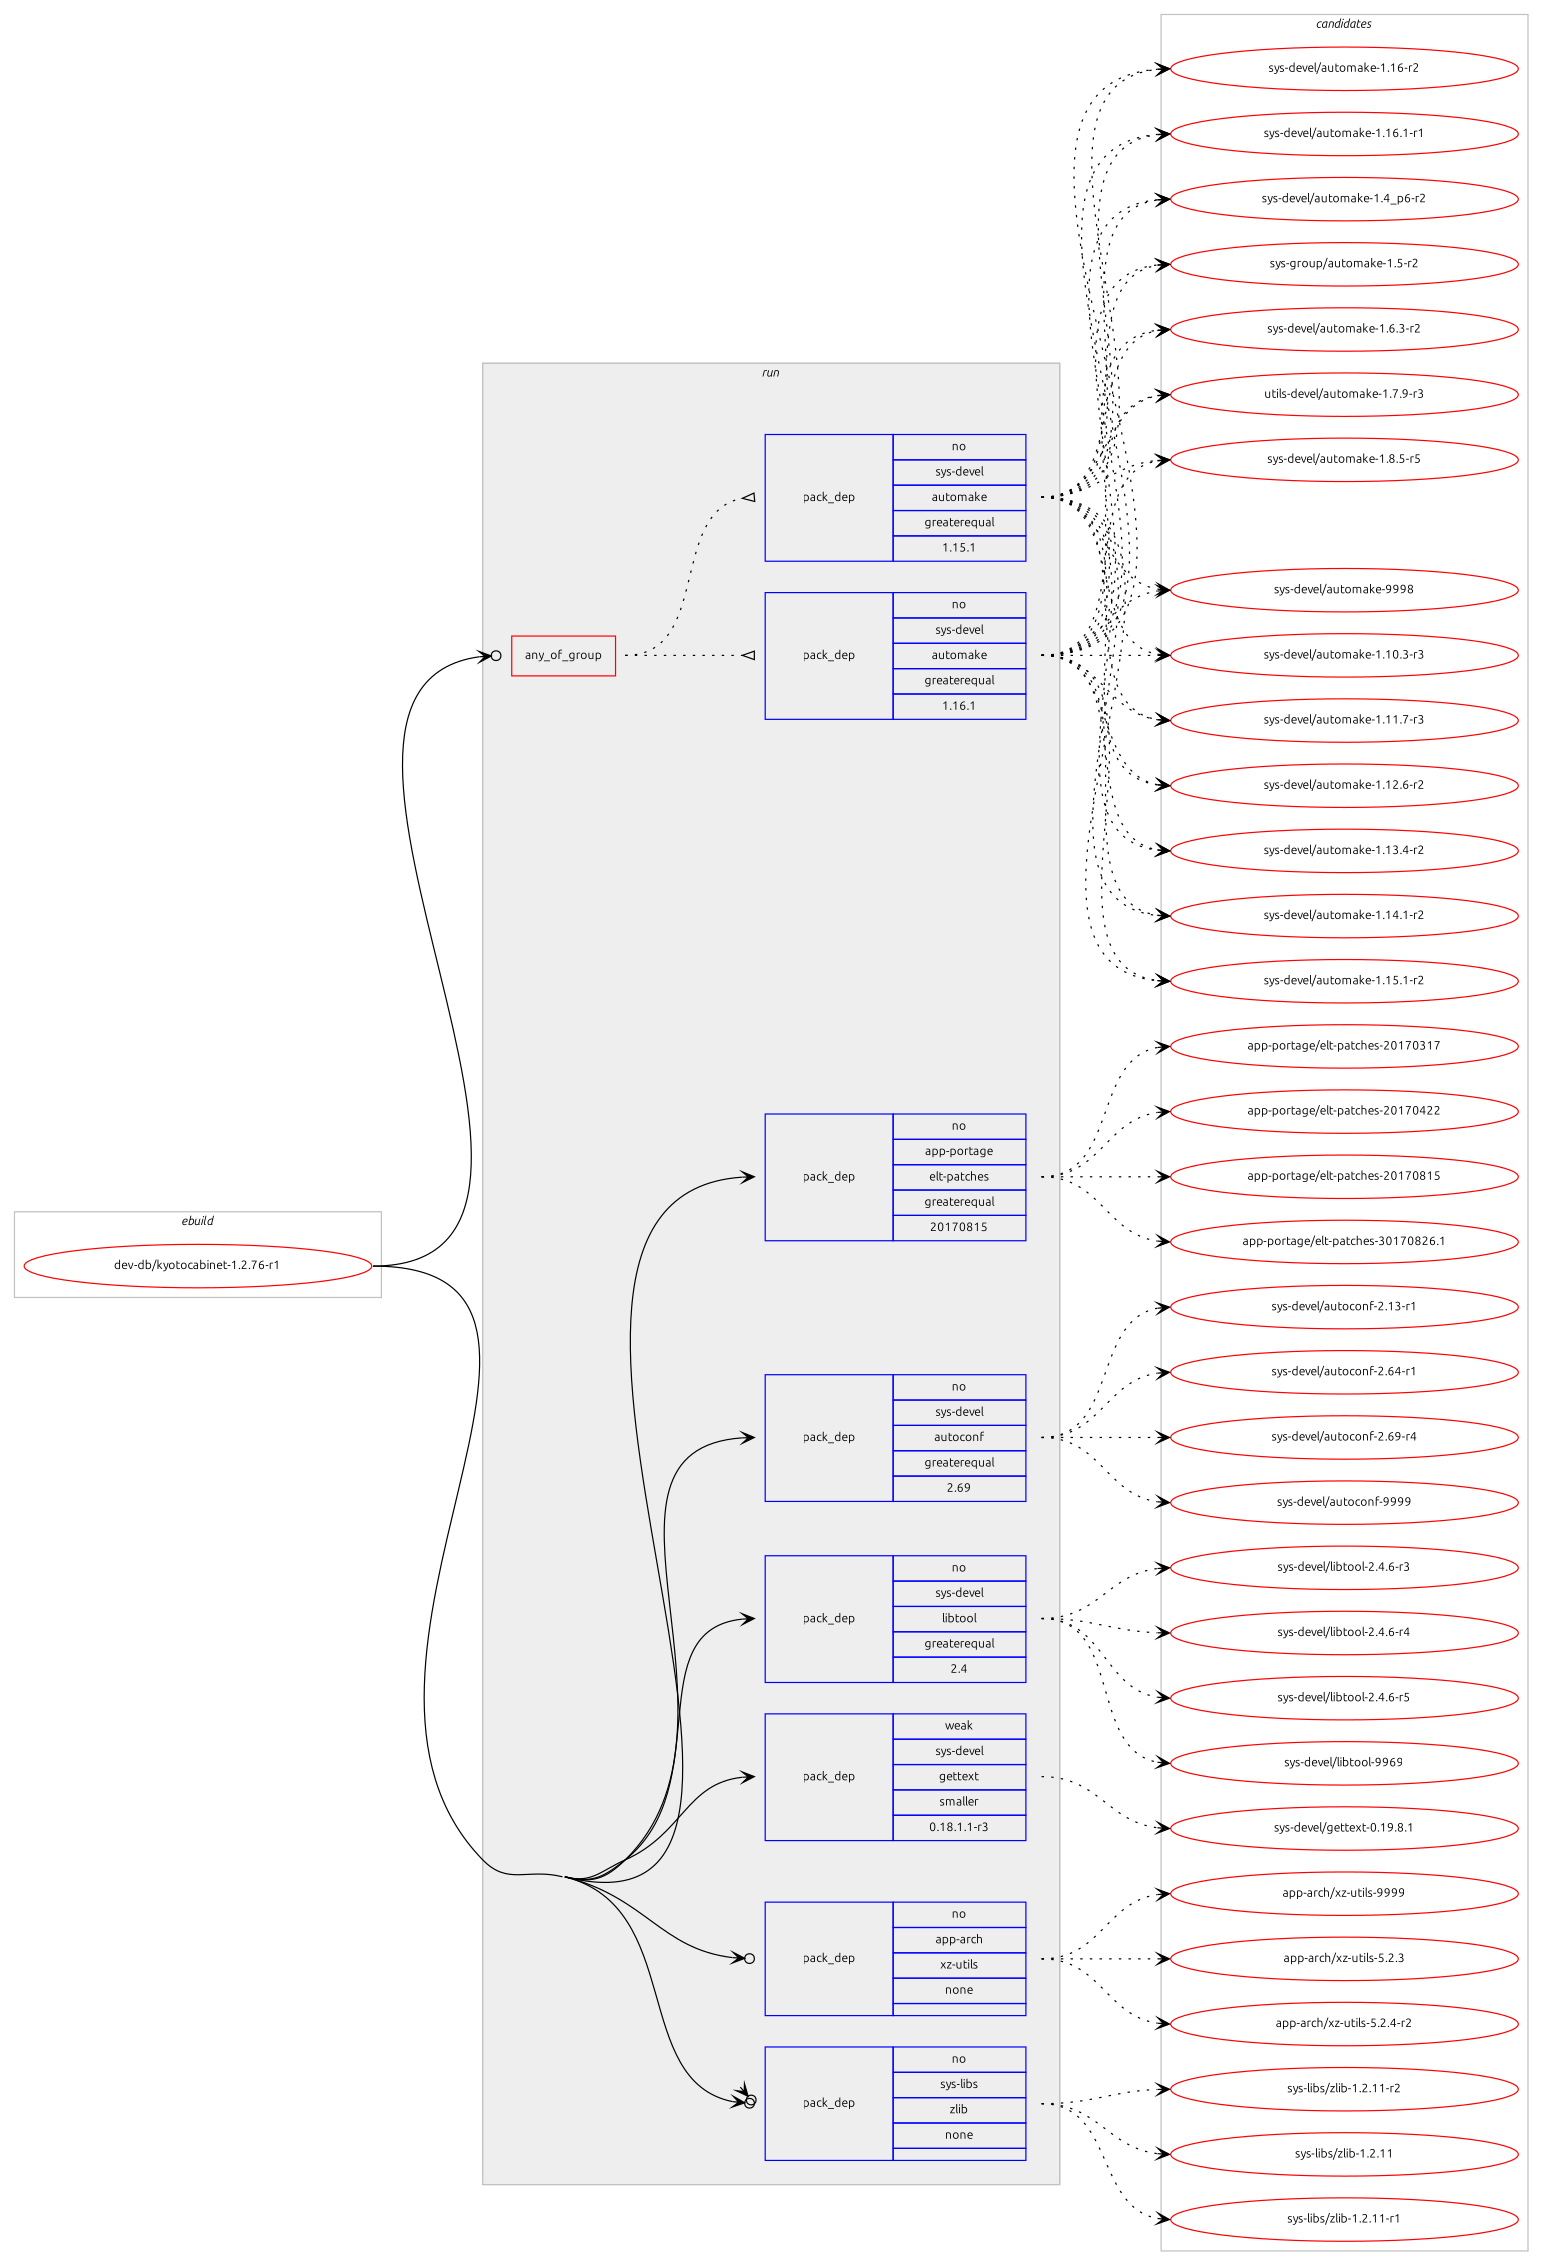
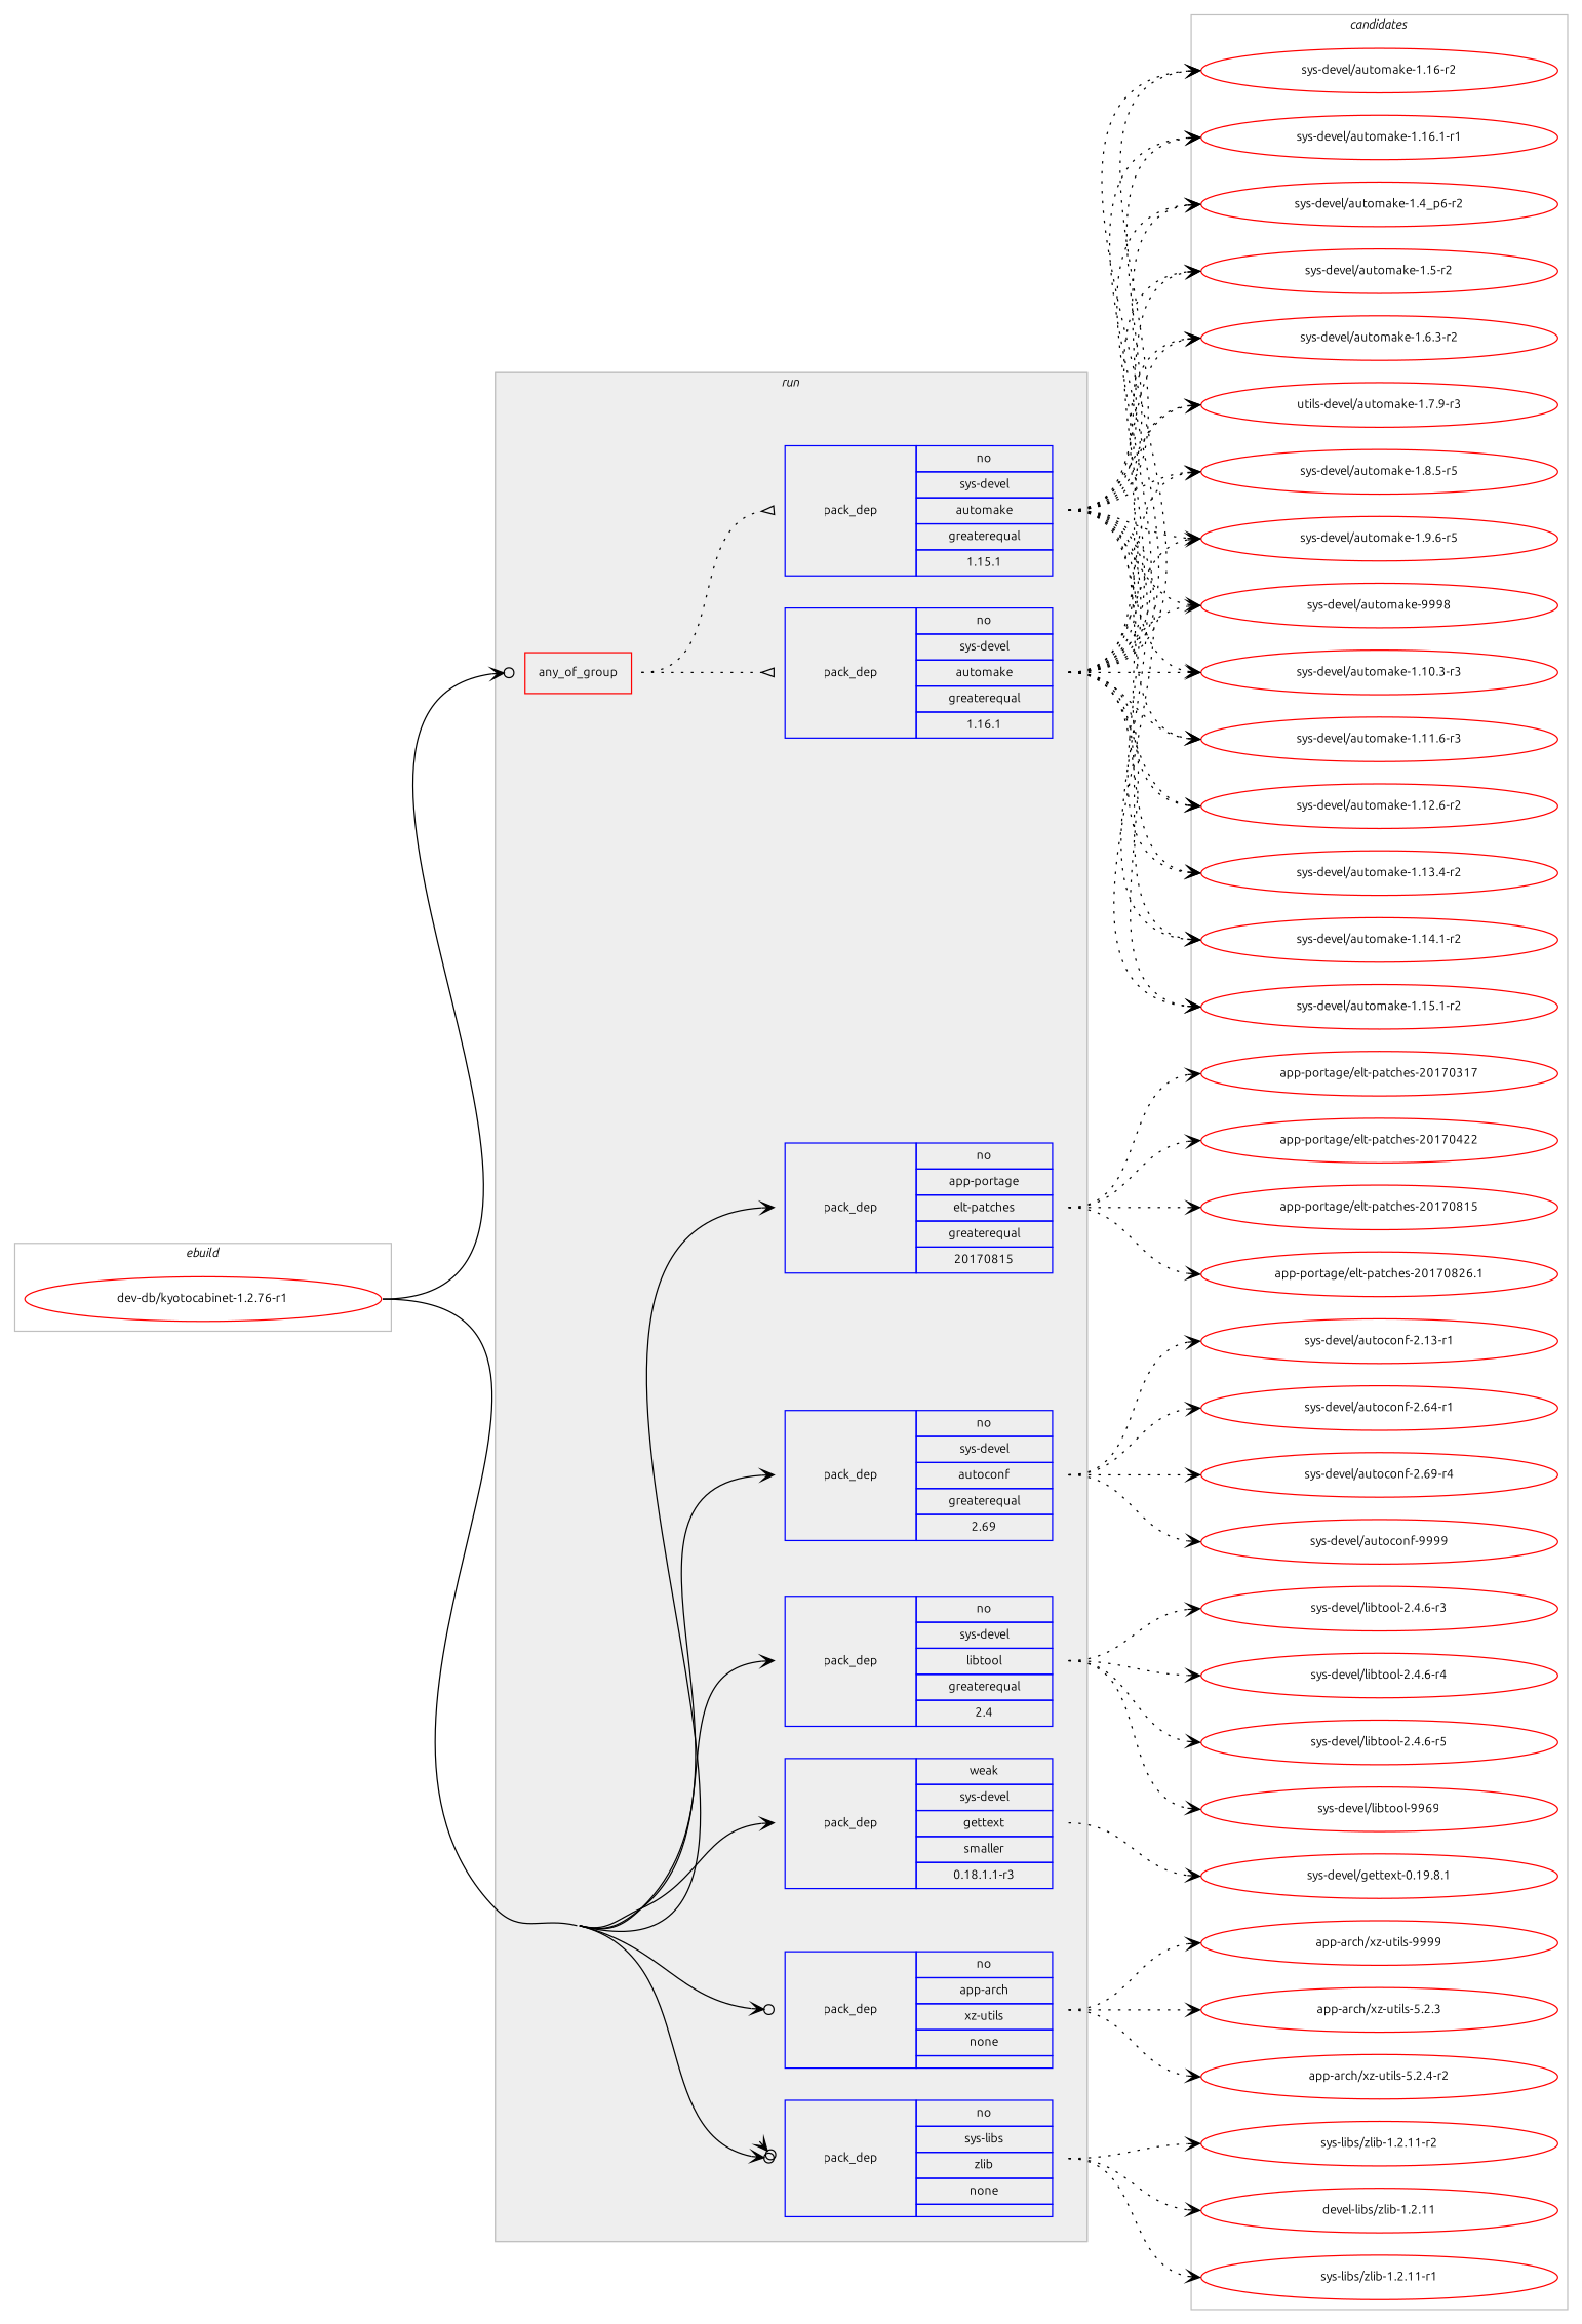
  digraph {
    compound=true
    concentrate=true
    fontname=Ubuntu
    fontsize=10
    newrank=true
    rankdir=LR
    ranksep=1.5
    node [color=red fontname=Ubuntu fontsize=10]
    edge [arrowhead=vee fontname=Ubuntu headport=w style=dotted tailport=e weight=100]
    n1 [label="dev-db/kyotocabinet-1.2.76-r1" width=4]
    n2 [color=blue label=<<TABLE BORDER="0" CELLBORDER="1" CELLSPACING="0" CELLPADDING="4" WIDTH="220"><TR><TD ROWSPAN="6" CELLPADDING="30">pack_dep</TD></TR><TR><TD WIDTH="110">no</TD></TR><TR><TD>sys-devel</TD></TR><TR><TD>automake</TD></TR><TR><TD>greaterequal</TD></TR><TR><TD>1.16.1</TD></TR></TABLE>> shape=none]
    n3 [color=blue label=<<TABLE BORDER="0" CELLBORDER="1" CELLSPACING="0" CELLPADDING="4" WIDTH="220"><TR><TD ROWSPAN="6" CELLPADDING="30">pack_dep</TD></TR><TR><TD WIDTH="110">no</TD></TR><TR><TD>sys-devel</TD></TR><TR><TD>automake</TD></TR><TR><TD>greaterequal</TD></TR><TR><TD>1.15.1</TD></TR></TABLE>> shape=none]
    n4 [label=<<TABLE BORDER="0" CELLBORDER="1" CELLSPACING="0" CELLPADDING="4"><TR><TD CELLPADDING="10">any_of_group</TD></TR></TABLE>> shape=none]
    n5 [color=blue label=<<TABLE BORDER="0" CELLBORDER="1" CELLSPACING="0" CELLPADDING="4" WIDTH="220"><TR><TD ROWSPAN="6" CELLPADDING="30">pack_dep</TD></TR><TR><TD WIDTH="110">no</TD></TR><TR><TD>app-portage</TD></TR><TR><TD>elt-patches</TD></TR><TR><TD>greaterequal</TD></TR><TR><TD>20170815</TD></TR></TABLE>> shape=none]
    n6 [color=blue label=<<TABLE BORDER="0" CELLBORDER="1" CELLSPACING="0" CELLPADDING="4" WIDTH="220"><TR><TD ROWSPAN="6" CELLPADDING="30">pack_dep</TD></TR><TR><TD WIDTH="110">no</TD></TR><TR><TD>sys-devel</TD></TR><TR><TD>autoconf</TD></TR><TR><TD>greaterequal</TD></TR><TR><TD>2.69</TD></TR></TABLE>> shape=none]
    n7 [color=blue label=<<TABLE BORDER="0" CELLBORDER="1" CELLSPACING="0" CELLPADDING="4" WIDTH="220"><TR><TD ROWSPAN="6" CELLPADDING="30">pack_dep</TD></TR><TR><TD WIDTH="110">no</TD></TR><TR><TD>sys-devel</TD></TR><TR><TD>libtool</TD></TR><TR><TD>greaterequal</TD></TR><TR><TD>2.4</TD></TR></TABLE>> shape=none]
    n8 [color=blue label=<<TABLE BORDER="0" CELLBORDER="1" CELLSPACING="0" CELLPADDING="4" WIDTH="220"><TR><TD ROWSPAN="6" CELLPADDING="30">pack_dep</TD></TR><TR><TD WIDTH="110">weak</TD></TR><TR><TD>sys-devel</TD></TR><TR><TD>gettext</TD></TR><TR><TD>smaller</TD></TR><TR><TD>0.18.1.1-r3</TD></TR></TABLE>> shape=none]
    n9 [color=blue label=<<TABLE BORDER="0" CELLBORDER="1" CELLSPACING="0" CELLPADDING="4" WIDTH="220"><TR><TD ROWSPAN="6" CELLPADDING="30">pack_dep</TD></TR><TR><TD WIDTH="110">no</TD></TR><TR><TD>app-arch</TD></TR><TR><TD>xz-utils</TD></TR><TR><TD>none</TD></TR><TR><TD></TD></TR></TABLE>> shape=none]
    n10 [color=blue label=<<TABLE BORDER="0" CELLBORDER="1" CELLSPACING="0" CELLPADDING="4" WIDTH="220"><TR><TD ROWSPAN="6" CELLPADDING="30">pack_dep</TD></TR><TR><TD WIDTH="110">no</TD></TR><TR><TD>sys-libs</TD></TR><TR><TD>zlib</TD></TR><TR><TD>none</TD></TR><TR><TD></TD></TR></TABLE>> shape=none]
    n11 [label="sys-devel/automake-1.10.3-r3" width=4]
-   n12 [label="sys-devel/automake-1.11.7-r3" width=4]
+   n12 [label="sys-devel/automake-1.11.6-r3" width=4]
    n13 [label="sys-devel/automake-1.12.6-r2" width=4]
    n14 [label="sys-devel/automake-1.13.4-r2" width=4]
    n15 [label="sys-devel/automake-1.14.1-r2" width=4]
    n16 [label="sys-devel/automake-1.15.1-r2" width=4]
    n17 [label="sys-devel/automake-1.16-r2" width=4]
    n18 [label="sys-devel/automake-1.16.1-r1" width=4]
    n19 [label="sys-devel/automake-1.4_p6-r2" width=4]
-   n20 [label="sys-group/automake-1.5-r2" width=4]
+   n20 [label="sys-devel/automake-1.5-r2" width=4]
    n21 [label="sys-devel/automake-1.6.3-r2" width=4]
    n22 [label="utils-devel/automake-1.7.9-r3" width=4]
    n23 [label="sys-devel/automake-1.8.5-r5" width=4]
+   n24 [label="sys-devel/automake-1.9.6-r5" width=4]
    n25 [label="sys-devel/automake-9998" width=4]
    n26 [label="app-portage/elt-patches-20170317" width=4]
    n27 [label="app-portage/elt-patches-20170422" width=4]
    n28 [label="app-portage/elt-patches-20170815" width=4]
-   n29 [label="app-portage/elt-patches-30170826.1" width=4]
+   n29 [label="app-portage/elt-patches-20170826.1" width=4]
    n30 [label="sys-devel/autoconf-2.13-r1" width=4]
    n31 [label="sys-devel/autoconf-2.64-r1" width=4]
    n32 [label="sys-devel/autoconf-2.69-r4" width=4]
    n33 [label="sys-devel/autoconf-9999" width=4]
    n34 [label="sys-devel/libtool-2.4.6-r3" width=4]
    n35 [label="sys-devel/libtool-2.4.6-r4" width=4]
    n36 [label="sys-devel/libtool-2.4.6-r5" width=4]
    n37 [label="sys-devel/libtool-9969" width=4]
    n38 [label="sys-devel/gettext-0.19.8.1" width=4]
    n39 [label="app-arch/xz-utils-5.2.3" width=4]
    n40 [label="app-arch/xz-utils-5.2.4-r2" width=4]
    n41 [label="app-arch/xz-utils-9999" width=4]
-   n42 [label="sys-libs/zlib-1.2.11" width=4]
+   n42 [label="devel-libs/zlib-1.2.11" width=4]
    n43 [label="sys-libs/zlib-1.2.11-r1" width=4]
    n44 [label="sys-libs/zlib-1.2.11-r2" width=4]
    subgraph cluster_1 {
      color=gray
      label=<<i>ebuild</i>>
      rank=same
      n1
    }
    subgraph cluster_2 {
      color=gray
      label=<<i>dependencies</i>>
      subgraph cluster_3 {
        color=gray
        fillcolor="#eeeeee"
        label=<<i>compile</i>>
        style=filled
        subgraph sub_4 {
          color=gray
          fillcolor="#eeeeee"
          label=<<i>compile</i>>
          style=filled
          n4
          subgraph sub_5 {
            color=gray
            fillcolor="#eeeeee"
            label=<<i>compile</i>>
            style=filled
            n2
          }
          subgraph sub_6 {
            color=gray
            fillcolor="#eeeeee"
            label=<<i>compile</i>>
            style=filled
            n3
          }
        }
        subgraph sub_7 {
          color=gray
          fillcolor="#eeeeee"
          label=<<i>compile</i>>
          style=filled
          n5
        }
        subgraph sub_8 {
          color=gray
          fillcolor="#eeeeee"
          label=<<i>compile</i>>
          style=filled
          n6
        }
        subgraph sub_9 {
          color=gray
          fillcolor="#eeeeee"
          label=<<i>compile</i>>
          style=filled
          n7
        }
        subgraph sub_10 {
          color=gray
          fillcolor="#eeeeee"
          label=<<i>compile</i>>
          style=filled
          n8
        }
      }
      subgraph cluster_11 {
        color=gray
        fillcolor="#eeeeee"
        label=<<i>compile and run</i>>
        style=filled
        subgraph sub_12 {
          color=gray
          fillcolor="#eeeeee"
          label=<<i>compile and run</i>>
          style=filled
          n9
        }
        subgraph sub_13 {
          color=gray
          fillcolor="#eeeeee"
          label=<<i>compile and run</i>>
          style=filled
          n10
        }
      }
      subgraph cluster_14 {
        color=gray
        fillcolor="#eeeeee"
        label=<<i>run</i>>
        style=filled
      }
    }
    subgraph cluster_15 {
      color=gray
      label=<<i>candidates</i>>
      rank=same
      subgraph sub_16 {
        color=black
        label=<<i>candidates</i>>
        nodesep=1
        rank=same
        n11
        n12
        n13
        n14
        n15
        n16
        n17
        n18
        n19
        n20
        n21
        n22
        n23
+       n24
        n25
      }
      subgraph sub_17 {
        color=black
        label=<<i>candidates</i>>
        nodesep=1
        rank=same
        n11
        n12
        n13
        n14
        n15
        n16
        n17
        n18
        n19
        n20
        n21
        n22
        n23
+       n24
        n25
      }
      subgraph sub_18 {
        color=black
        label=<<i>candidates</i>>
        nodesep=1
        rank=same
        n26
        n27
        n28
        n29
      }
      subgraph sub_19 {
        color=black
        label=<<i>candidates</i>>
        nodesep=1
        rank=same
        n30
        n31
        n32
        n33
      }
      subgraph sub_20 {
        color=black
        label=<<i>candidates</i>>
        nodesep=1
        rank=same
        n34
        n35
        n36
        n37
      }
      subgraph sub_21 {
        color=black
        label=<<i>candidates</i>>
        nodesep=1
        rank=same
        n38
      }
      subgraph sub_22 {
        color=black
        label=<<i>candidates</i>>
        nodesep=1
        rank=same
        n39
        n40
        n41
      }
      subgraph sub_23 {
        color=black
        label=<<i>candidates</i>>
        nodesep=1
        rank=same
        n42
        n43
        n44
      }
    }
    n1 -> n4 [arrowhead=odotvee style=solid weight=20]
    n1 -> n5 [style=solid weight=20]
    n1 -> n6 [style=solid weight=20]
    n1 -> n7 [style=solid weight=20]
    n1 -> n8 [style=solid weight=20]
    n1 -> n9 [arrowhead=odotvee style=solid weight=20]
    n1 -> n10 [arrowhead=odotvee style=solid weight=20]
    n2 -> n11
    n2 -> n12
    n2 -> n13
    n2 -> n14
    n2 -> n15
    n2 -> n16
    n2 -> n17
    n2 -> n18
    n2 -> n19
    n2 -> n20
    n2 -> n21
    n2 -> n22
    n2 -> n23
+   n2 -> n24
    n2 -> n25
    n3 -> n11
    n3 -> n12
    n3 -> n13
    n3 -> n14
    n3 -> n15
    n3 -> n16
    n3 -> n17
    n3 -> n18
    n3 -> n19
    n3 -> n20
    n3 -> n21
    n3 -> n22
    n3 -> n23
+   n3 -> n24
    n3 -> n25
    n4 -> n2 [arrowhead=oinv weight=20]
    n4 -> n3 [arrowhead=oinv weight=20]
    n5 -> n26
    n5 -> n27
    n5 -> n28
    n5 -> n29
    n6 -> n30
    n6 -> n31
    n6 -> n32
    n6 -> n33
    n7 -> n34
    n7 -> n35
    n7 -> n36
    n7 -> n37
    n8 -> n38
    n9 -> n39
    n9 -> n40
    n9 -> n41
    n10 -> n42
    n10 -> n43
    n10 -> n44
  }
